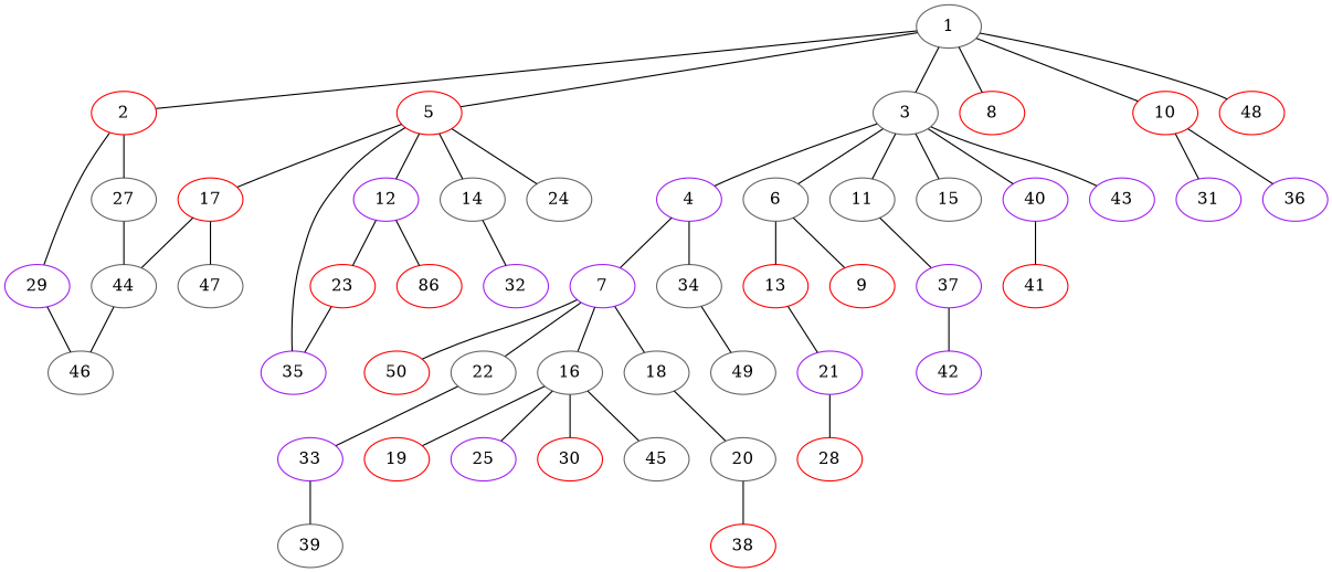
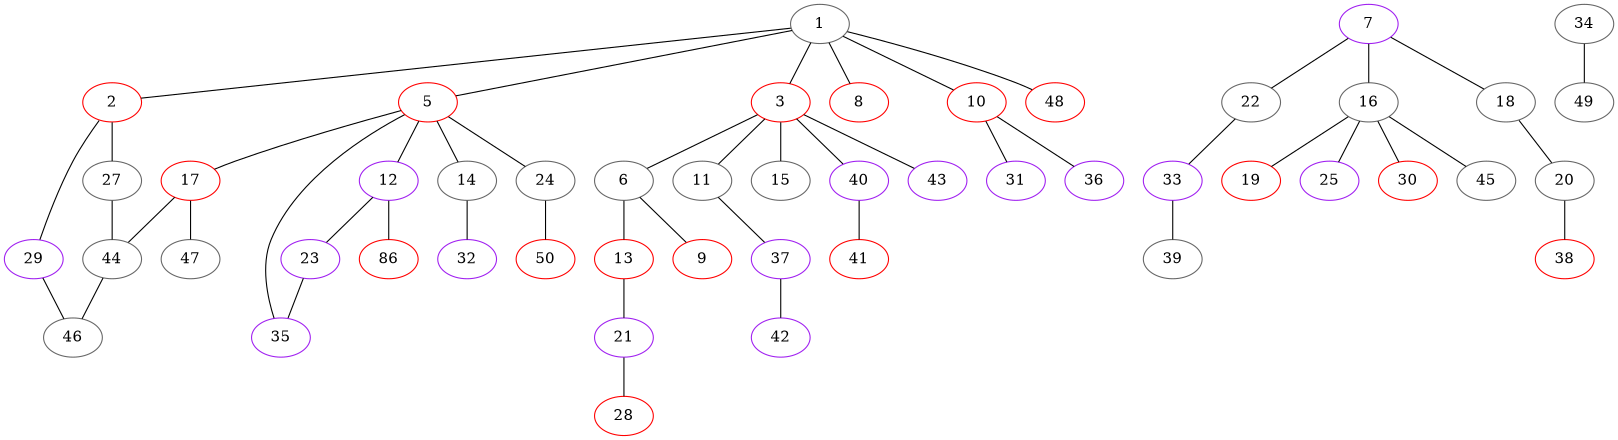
  graph {
    node [color=gray40]
    2 [color=red]
    1
-   3
+   3 [color=red]
    5 [color=red]
    8 [color=red]
    10 [color=red]
    48 [color=red]
    27
    29 [color=purple]
-   4 [color=purple]
    6
    11
    15
    40 [color=purple]
    43 [color=purple]
    12 [color=purple]
    14
    17 [color=red]
    24
    35 [color=purple]
    31 [color=purple]
    36 [color=purple]
    13 [color=red]
    21 [color=purple]
    44
    46
    7 [color=purple]
    34
    9 [color=red]
    37 [color=purple]
    41 [color=red]
-   23 [color=red]
+   23 [color=purple]
    n33 [color=red label=86]
    32 [color=purple]
    47
    50 [color=red]
    28 [color=red]
    22
    16
    18
    33 [color=purple]
    49
    42 [color=purple]
    19 [color=red]
    25 [color=purple]
    30 [color=red]
    45
    20
    39
    38 [color=red]
    2 -- 27
    2 -- 29
    1 -- 2
    1 -- 3
    1 -- 5
    1 -- 8
    1 -- 10
    1 -- 48
-   3 -- 4
    3 -- 6
    3 -- 11
    3 -- 15
    3 -- 40
    3 -- 43
    5 -- 12
    5 -- 14
    5 -- 17
    5 -- 24
    5 -- 35
    10 -- 31
    10 -- 36
    27 -- 44
    29 -- 46
-   4 -- 7
-   4 -- 34
    6 -- 13
    6 -- 9
    11 -- 37
    40 -- 41
    12 -- 23
    12 -- n33
    14 -- 32
    17 -- 44
    17 -- 47
-   7 -- 50
+   24 -- 50
    13 -- 21
    21 -- 28
    44 -- 46
    7 -- 22
    7 -- 16
    7 -- 18
    34 -- 49
    37 -- 42
    23 -- 35
    22 -- 33
    16 -- 19
    16 -- 25
    16 -- 30
    16 -- 45
    18 -- 20
    33 -- 39
    20 -- 38
  }
